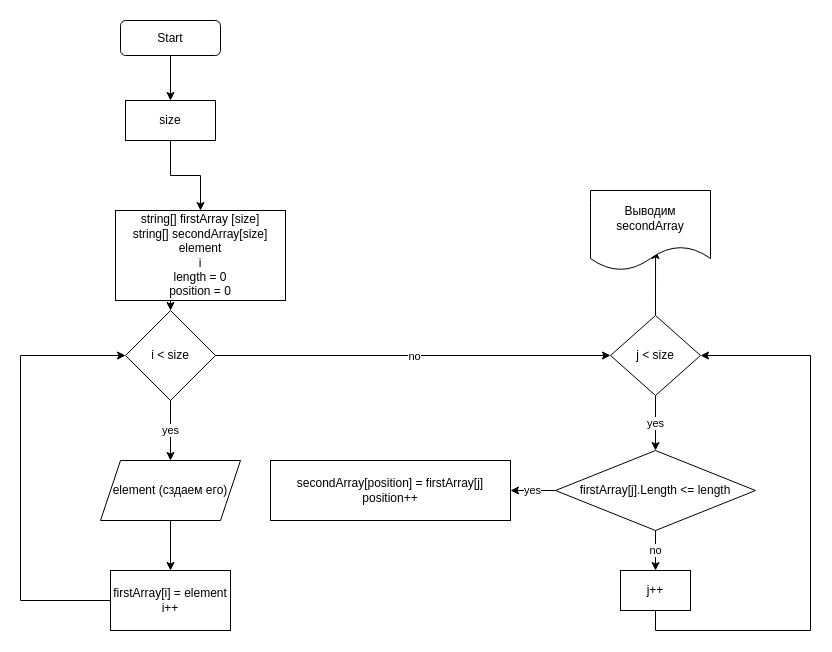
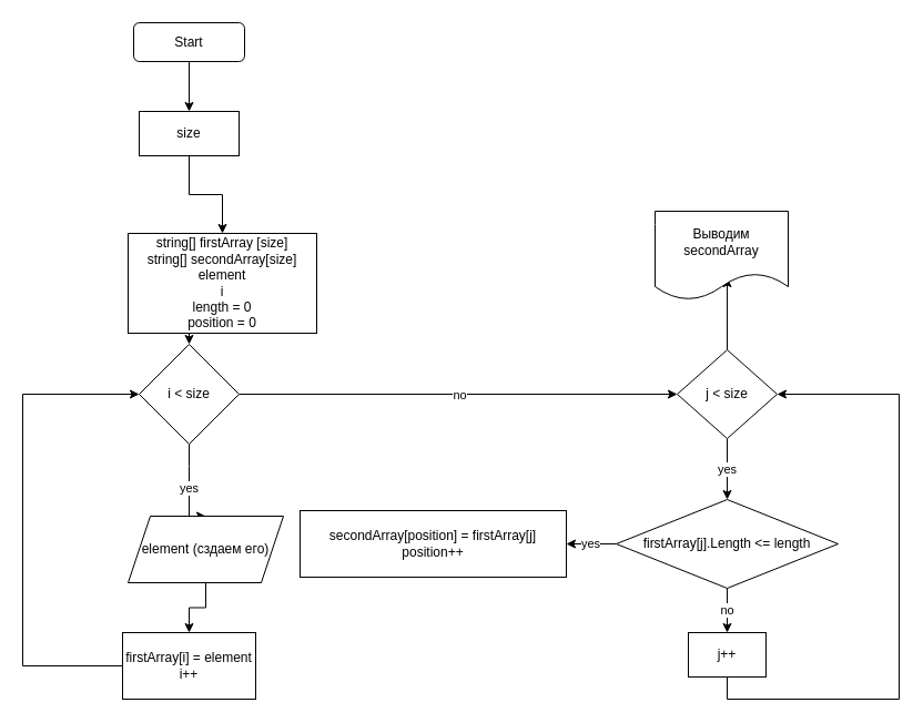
  <mxCell id="0" />
  <mxCell id="1" parent="0" />
  <mxCell id="2" style="edgeStyle=orthogonalEdgeStyle;rounded=0;orthogonalLoop=1;jettySize=auto;html=1;exitX=0.5;exitY=1;exitDx=0;exitDy=0;entryX=0.5;entryY=0;entryDx=0;entryDy=0;" edge="1" parent="1" source="3" target="13"><mxGeometry relative="1" as="geometry" /></mxCell>
  <mxCell id="3" value="Start" style="rounded=1;whiteSpace=wrap;html=1;" vertex="1" parent="1"><mxGeometry x="120" y="20" width="100" height="35" as="geometry" /></mxCell>
  <mxCell id="4" style="edgeStyle=orthogonalEdgeStyle;rounded=0;orthogonalLoop=1;jettySize=auto;html=1;exitX=0.5;exitY=1;exitDx=0;exitDy=0;entryX=0.5;entryY=0;entryDx=0;entryDy=0;" edge="1" parent="1" source="5" target="9"><mxGeometry relative="1" as="geometry" /></mxCell>
  <mxCell id="5" value="string[] firstArray [size]&lt;br&gt;string[] secondArray[size]&lt;br&gt;element&lt;br&gt;i&lt;br&gt;length = 0&lt;br&gt;position = 0" style="rounded=0;whiteSpace=wrap;html=1;" vertex="1" parent="1"><mxGeometry x="115" y="210" width="170" height="90" as="geometry" /></mxCell>
  <mxCell id="6" value="yes" style="edgeStyle=orthogonalEdgeStyle;rounded=0;orthogonalLoop=1;jettySize=auto;html=1;exitX=0.5;exitY=1;exitDx=0;exitDy=0;entryX=0.5;entryY=0;entryDx=0;entryDy=0;" edge="1" parent="1" source="9" target="11"><mxGeometry relative="1" as="geometry"><Array as="points"><mxPoint x="170" y="420" /><mxPoint x="170" y="420" /></Array></mxGeometry></mxCell>
  <mxCell id="7" style="edgeStyle=orthogonalEdgeStyle;rounded=0;orthogonalLoop=1;jettySize=auto;html=1;exitX=1;exitY=0.5;exitDx=0;exitDy=0;" edge="1" parent="1" source="9" target="18"><mxGeometry relative="1" as="geometry" /></mxCell>
  <mxCell id="8" value="no" style="edgeLabel;html=1;align=center;verticalAlign=middle;resizable=0;points=[];" vertex="1" connectable="0" parent="7"><mxGeometry relative="1" as="geometry"><mxPoint as="offset" /></mxGeometry></mxCell>
  <mxCell id="9" value="i &amp;lt; size" style="rhombus;whiteSpace=wrap;html=1;" vertex="1" parent="1"><mxGeometry x="125" y="310" width="90" height="90" as="geometry" /></mxCell>
  <mxCell id="10" style="edgeStyle=orthogonalEdgeStyle;rounded=0;orthogonalLoop=1;jettySize=auto;html=1;exitX=0.5;exitY=1;exitDx=0;exitDy=0;" edge="1" parent="1" source="11" target="15"><mxGeometry relative="1" as="geometry" /></mxCell>
- <mxCell id="11" value="element (сздаем его)" style="shape=parallelogram;perimeter=parallelogramPerimeter;whiteSpace=wrap;html=1;fixedSize=1;" vertex="1" parent="1"><mxGeometry x="100" y="460" width="140" height="60" as="geometry" /></mxCell>
+ <mxCell id="11" value="element (сздаем его)" style="shape=parallelogram;perimeter=parallelogramPerimeter;whiteSpace=wrap;html=1;fixedSize=1;" vertex="1" parent="1"><mxGeometry x="115" y="465" width="140" height="60" as="geometry" /></mxCell>
  <mxCell id="12" style="edgeStyle=orthogonalEdgeStyle;rounded=0;orthogonalLoop=1;jettySize=auto;html=1;exitX=0.5;exitY=1;exitDx=0;exitDy=0;entryX=0.5;entryY=0;entryDx=0;entryDy=0;" edge="1" parent="1" source="13" target="5"><mxGeometry relative="1" as="geometry" /></mxCell>
  <mxCell id="13" value="size" style="whiteSpace=wrap;html=1;" vertex="1" parent="1"><mxGeometry x="125" y="100" width="90" height="40" as="geometry" /></mxCell>
  <mxCell id="14" style="edgeStyle=orthogonalEdgeStyle;rounded=0;orthogonalLoop=1;jettySize=auto;html=1;exitX=0;exitY=0.5;exitDx=0;exitDy=0;entryX=0;entryY=0.5;entryDx=0;entryDy=0;" edge="1" parent="1" source="15" target="9"><mxGeometry relative="1" as="geometry"><Array as="points"><mxPoint x="20" y="600" /><mxPoint x="20" y="355" /></Array></mxGeometry></mxCell>
  <mxCell id="15" value="firstArray[i] = element&lt;br&gt;i++" style="rounded=0;whiteSpace=wrap;html=1;" vertex="1" parent="1"><mxGeometry x="110" y="570" width="120" height="60" as="geometry" /></mxCell>
  <mxCell id="16" value="yes" style="edgeStyle=orthogonalEdgeStyle;rounded=0;orthogonalLoop=1;jettySize=auto;html=1;exitX=0.5;exitY=1;exitDx=0;exitDy=0;" edge="1" parent="1" source="18" target="21"><mxGeometry relative="1" as="geometry" /></mxCell>
  <mxCell id="17" style="edgeStyle=orthogonalEdgeStyle;rounded=0;orthogonalLoop=1;jettySize=auto;html=1;exitX=0.5;exitY=0;exitDx=0;exitDy=0;entryX=0.542;entryY=0.75;entryDx=0;entryDy=0;entryPerimeter=0;" edge="1" parent="1" source="18" target="25"><mxGeometry relative="1" as="geometry" /></mxCell>
  <mxCell id="18" value="j &amp;lt; size" style="rhombus;whiteSpace=wrap;html=1;" vertex="1" parent="1"><mxGeometry x="610" y="315" width="90" height="80" as="geometry" /></mxCell>
  <mxCell id="19" value="yes" style="edgeStyle=orthogonalEdgeStyle;rounded=0;orthogonalLoop=1;jettySize=auto;html=1;exitX=0;exitY=0.5;exitDx=0;exitDy=0;entryX=1;entryY=0.5;entryDx=0;entryDy=0;" edge="1" parent="1" source="21" target="22"><mxGeometry relative="1" as="geometry" /></mxCell>
  <mxCell id="20" value="no" style="edgeStyle=orthogonalEdgeStyle;rounded=0;orthogonalLoop=1;jettySize=auto;html=1;exitX=0.5;exitY=1;exitDx=0;exitDy=0;entryX=0.5;entryY=0;entryDx=0;entryDy=0;" edge="1" parent="1" source="21" target="24"><mxGeometry relative="1" as="geometry" /></mxCell>
  <mxCell id="21" value="firstArray[j].Length &amp;lt;= length" style="rhombus;whiteSpace=wrap;html=1;" vertex="1" parent="1"><mxGeometry x="555" y="450" width="200" height="80" as="geometry" /></mxCell>
  <mxCell id="22" value="secondArray[position] = firstArray[j]&lt;br&gt;position++" style="whiteSpace=wrap;html=1;" vertex="1" parent="1"><mxGeometry x="270" y="460" width="240" height="60" as="geometry" /></mxCell>
  <mxCell id="23" style="edgeStyle=orthogonalEdgeStyle;rounded=0;orthogonalLoop=1;jettySize=auto;html=1;exitX=0.5;exitY=1;exitDx=0;exitDy=0;entryX=1;entryY=0.5;entryDx=0;entryDy=0;" edge="1" parent="1" source="24" target="18"><mxGeometry relative="1" as="geometry"><Array as="points"><mxPoint x="655" y="630" /><mxPoint x="810" y="630" /><mxPoint x="810" y="355" /></Array></mxGeometry></mxCell>
  <mxCell id="24" value="j++" style="whiteSpace=wrap;html=1;" vertex="1" parent="1"><mxGeometry x="620" y="570" width="70" height="40" as="geometry" /></mxCell>
  <mxCell id="25" value="Выводим secondArray" style="shape=document;whiteSpace=wrap;html=1;boundedLbl=1;" vertex="1" parent="1"><mxGeometry x="590" y="190" width="120" height="80" as="geometry" /></mxCell>
